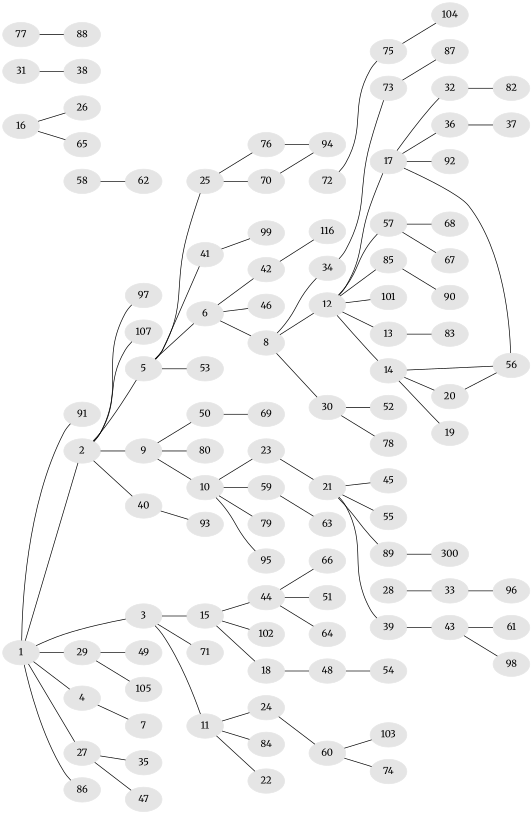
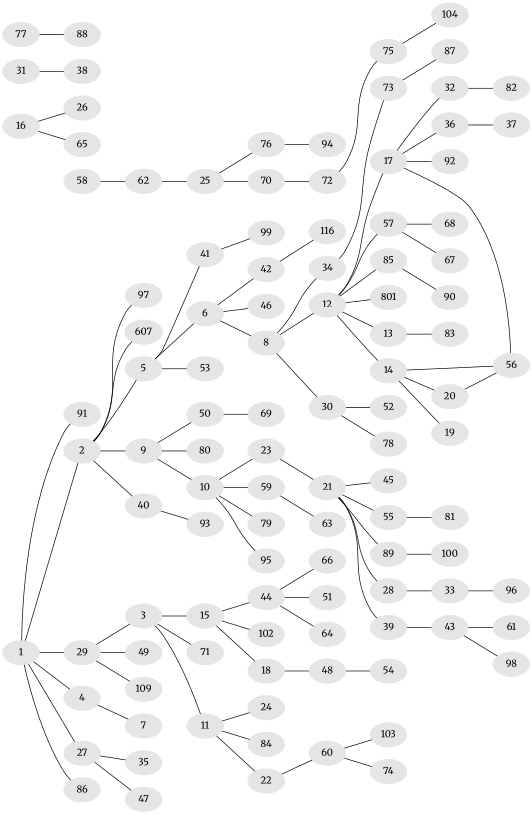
  graph {
    fontname=Merriweather
    rankdir=LR
    node [color=gray90 fontname=Merriweather style=filled]
    edge [fontname=Merriweather]
    1
    2
    3
    4
    27
    29
    86
    91
    5
    9
    40
    97
-   107
+   107 [label=607]
    11
    15
    71
    7
    35
    47
    49
-   105
+   105 [label=109]
    6
    25
    41
    53
    10
    50
    80
    93
    22
    24
    84
    18
    44
    102
    8
    42
    46
    70
    76
    99
    12
    30
    34
    n45 [label=116]
    16
    26
    65
    13
    14
    17
    57
    85
-   101
+   101 [label=801]
    52
    78
    73
    23
    59
    79
    95
    69
    21
    28
    39
    45
    55
    89
    63
    60
    83
    19
    20
    56
    32
    36
    92
    67
    68
    90
    48
    51
    64
    66
    31
    38
    82
    37
    54
    77
    88
    33
    43
-   100 [label=300]
+   81
+   100
    74
    103
    72
    94
    96
    58
    62
    87
    61
    98
    75
    104
    1 -- 2
-   1 -- 3
+   29 -- 3
    1 -- 4
    1 -- 27
    1 -- 29
    1 -- 86
    1 -- 91
    2 -- 5
    2 -- 9
    2 -- 40
    2 -- 97
    2 -- 107
    3 -- 11
    3 -- 15
    3 -- 71
    4 -- 7
    27 -- 35
    27 -- 47
    29 -- 49
    29 -- 105
    5 -- 6
-   5 -- 25
+   62 -- 25
    5 -- 41
    5 -- 53
    9 -- 10
    9 -- 50
    9 -- 80
    40 -- 93
    11 -- 22
    11 -- 24
    11 -- 84
    15 -- 18
    15 -- 44
    15 -- 102
    6 -- 8
    6 -- 42
    6 -- 46
    25 -- 70
    25 -- 76
    41 -- 99
    10 -- 23
    10 -- 59
    10 -- 79
    10 -- 95
    50 -- 69
-   24 -- 60
+   22 -- 60
    18 -- 48
    44 -- 51
    44 -- 64
    44 -- 66
    8 -- 12
    8 -- 30
    8 -- 34
    42 -- n45
-   70 -- 94
+   70 -- 72
    76 -- 94
    12 -- 13
    12 -- 14
    12 -- 17
    12 -- 57
    12 -- 85
    12 -- 101
    30 -- 52
    30 -- 78
    34 -- 73
    16 -- 26
    16 -- 65
    13 -- 83
    14 -- 19
    14 -- 20
    14 -- 56
    17 -- 56
    17 -- 32
    17 -- 36
    17 -- 92
    57 -- 67
    57 -- 68
    85 -- 90
    73 -- 87
    23 -- 21
    59 -- 63
+   21 -- 28
    21 -- 39
    21 -- 45
    21 -- 55
    21 -- 89
    28 -- 33
    39 -- 43
+   55 -- 81
    89 -- 100
    60 -- 74
    60 -- 103
    20 -- 56
    32 -- 82
    36 -- 37
    48 -- 54
    31 -- 38
    77 -- 88
    33 -- 96
    43 -- 61
    43 -- 98
    72 -- 75
    58 -- 62
    75 -- 104
  }
